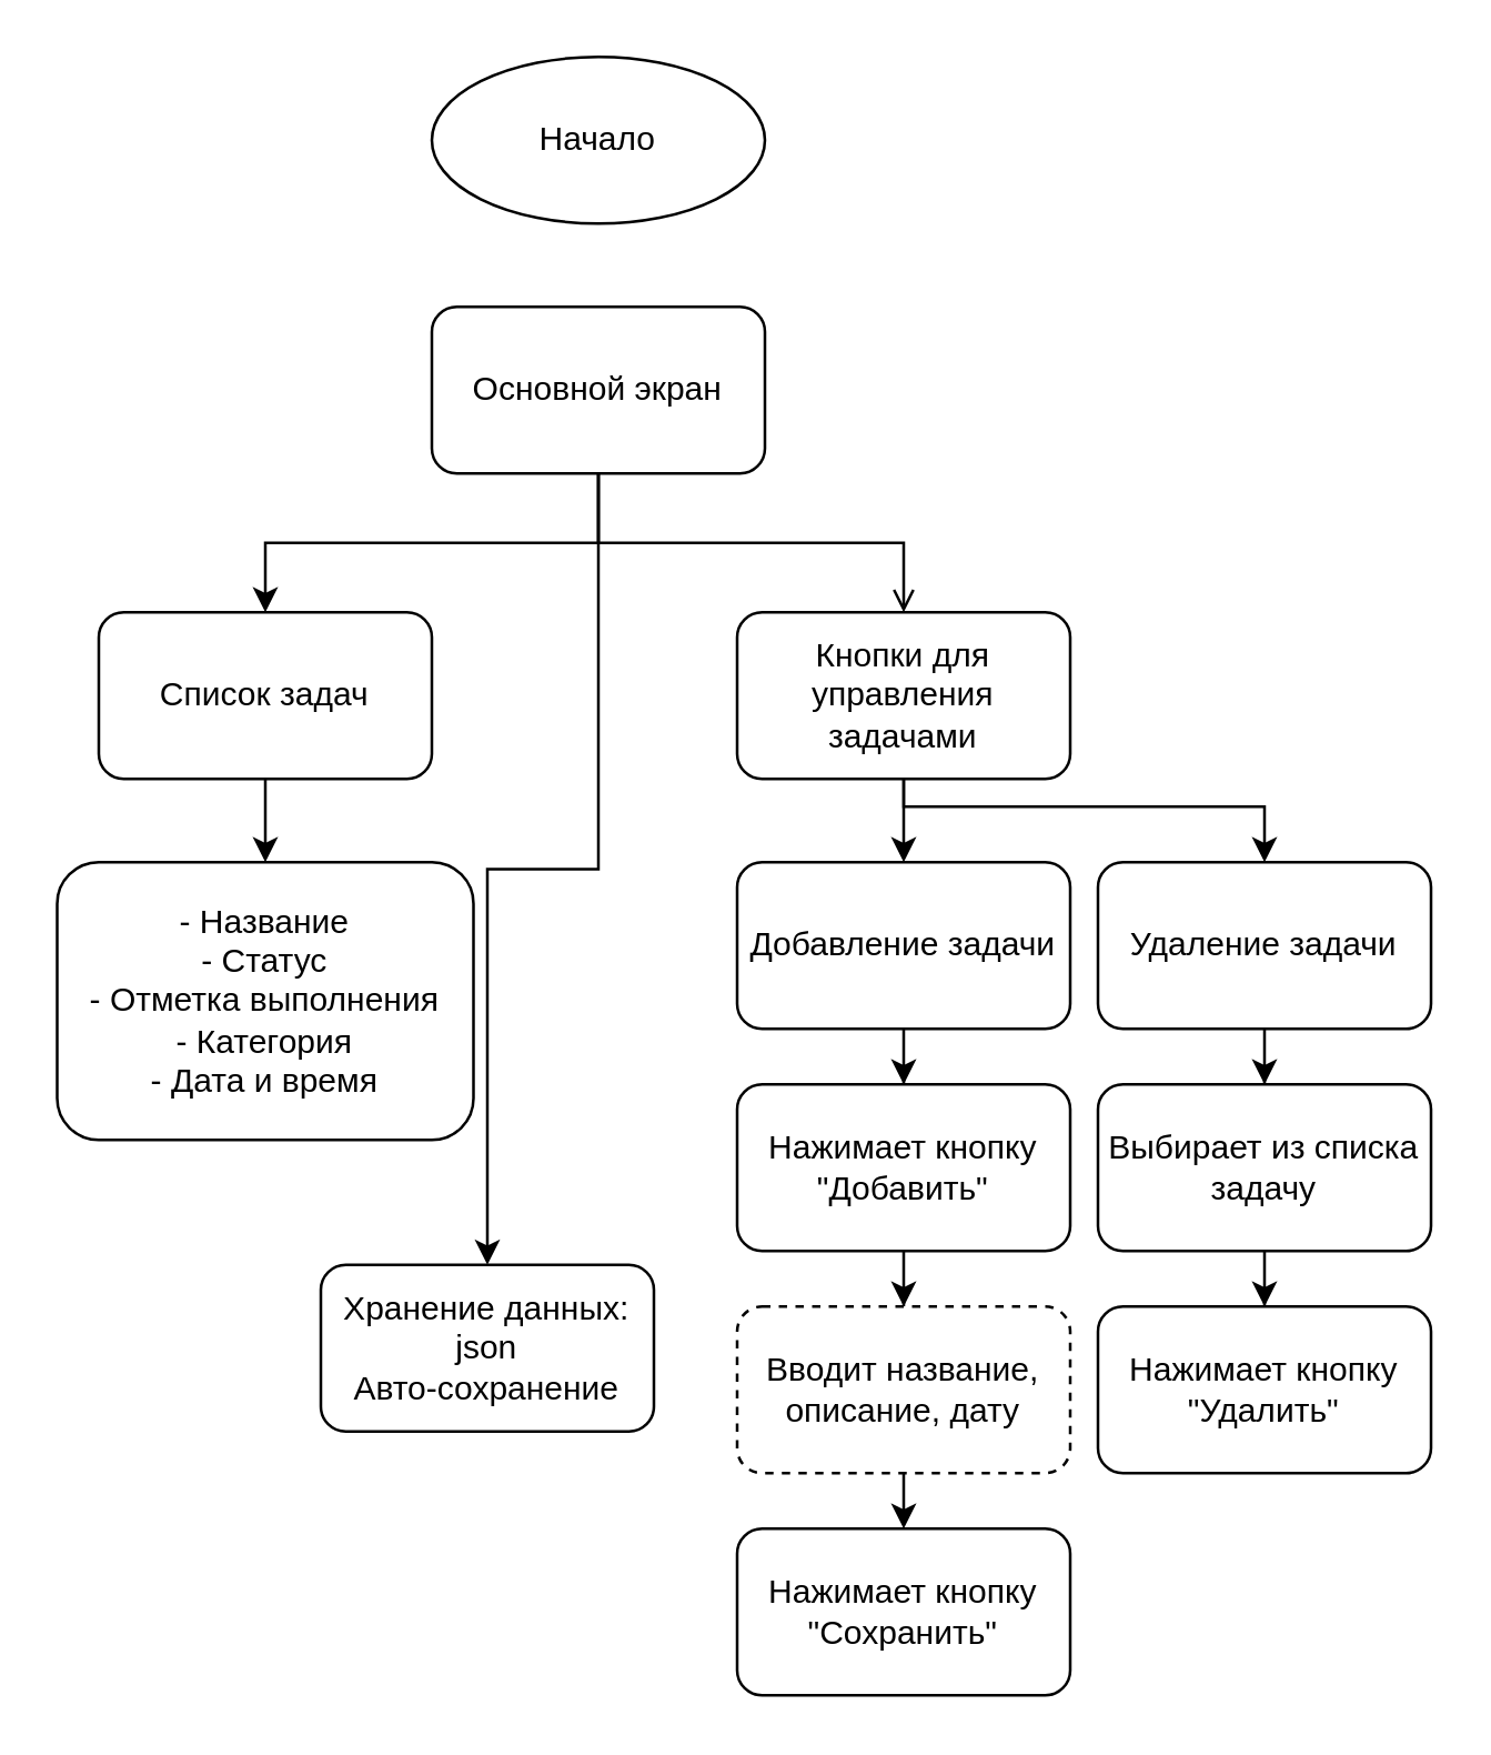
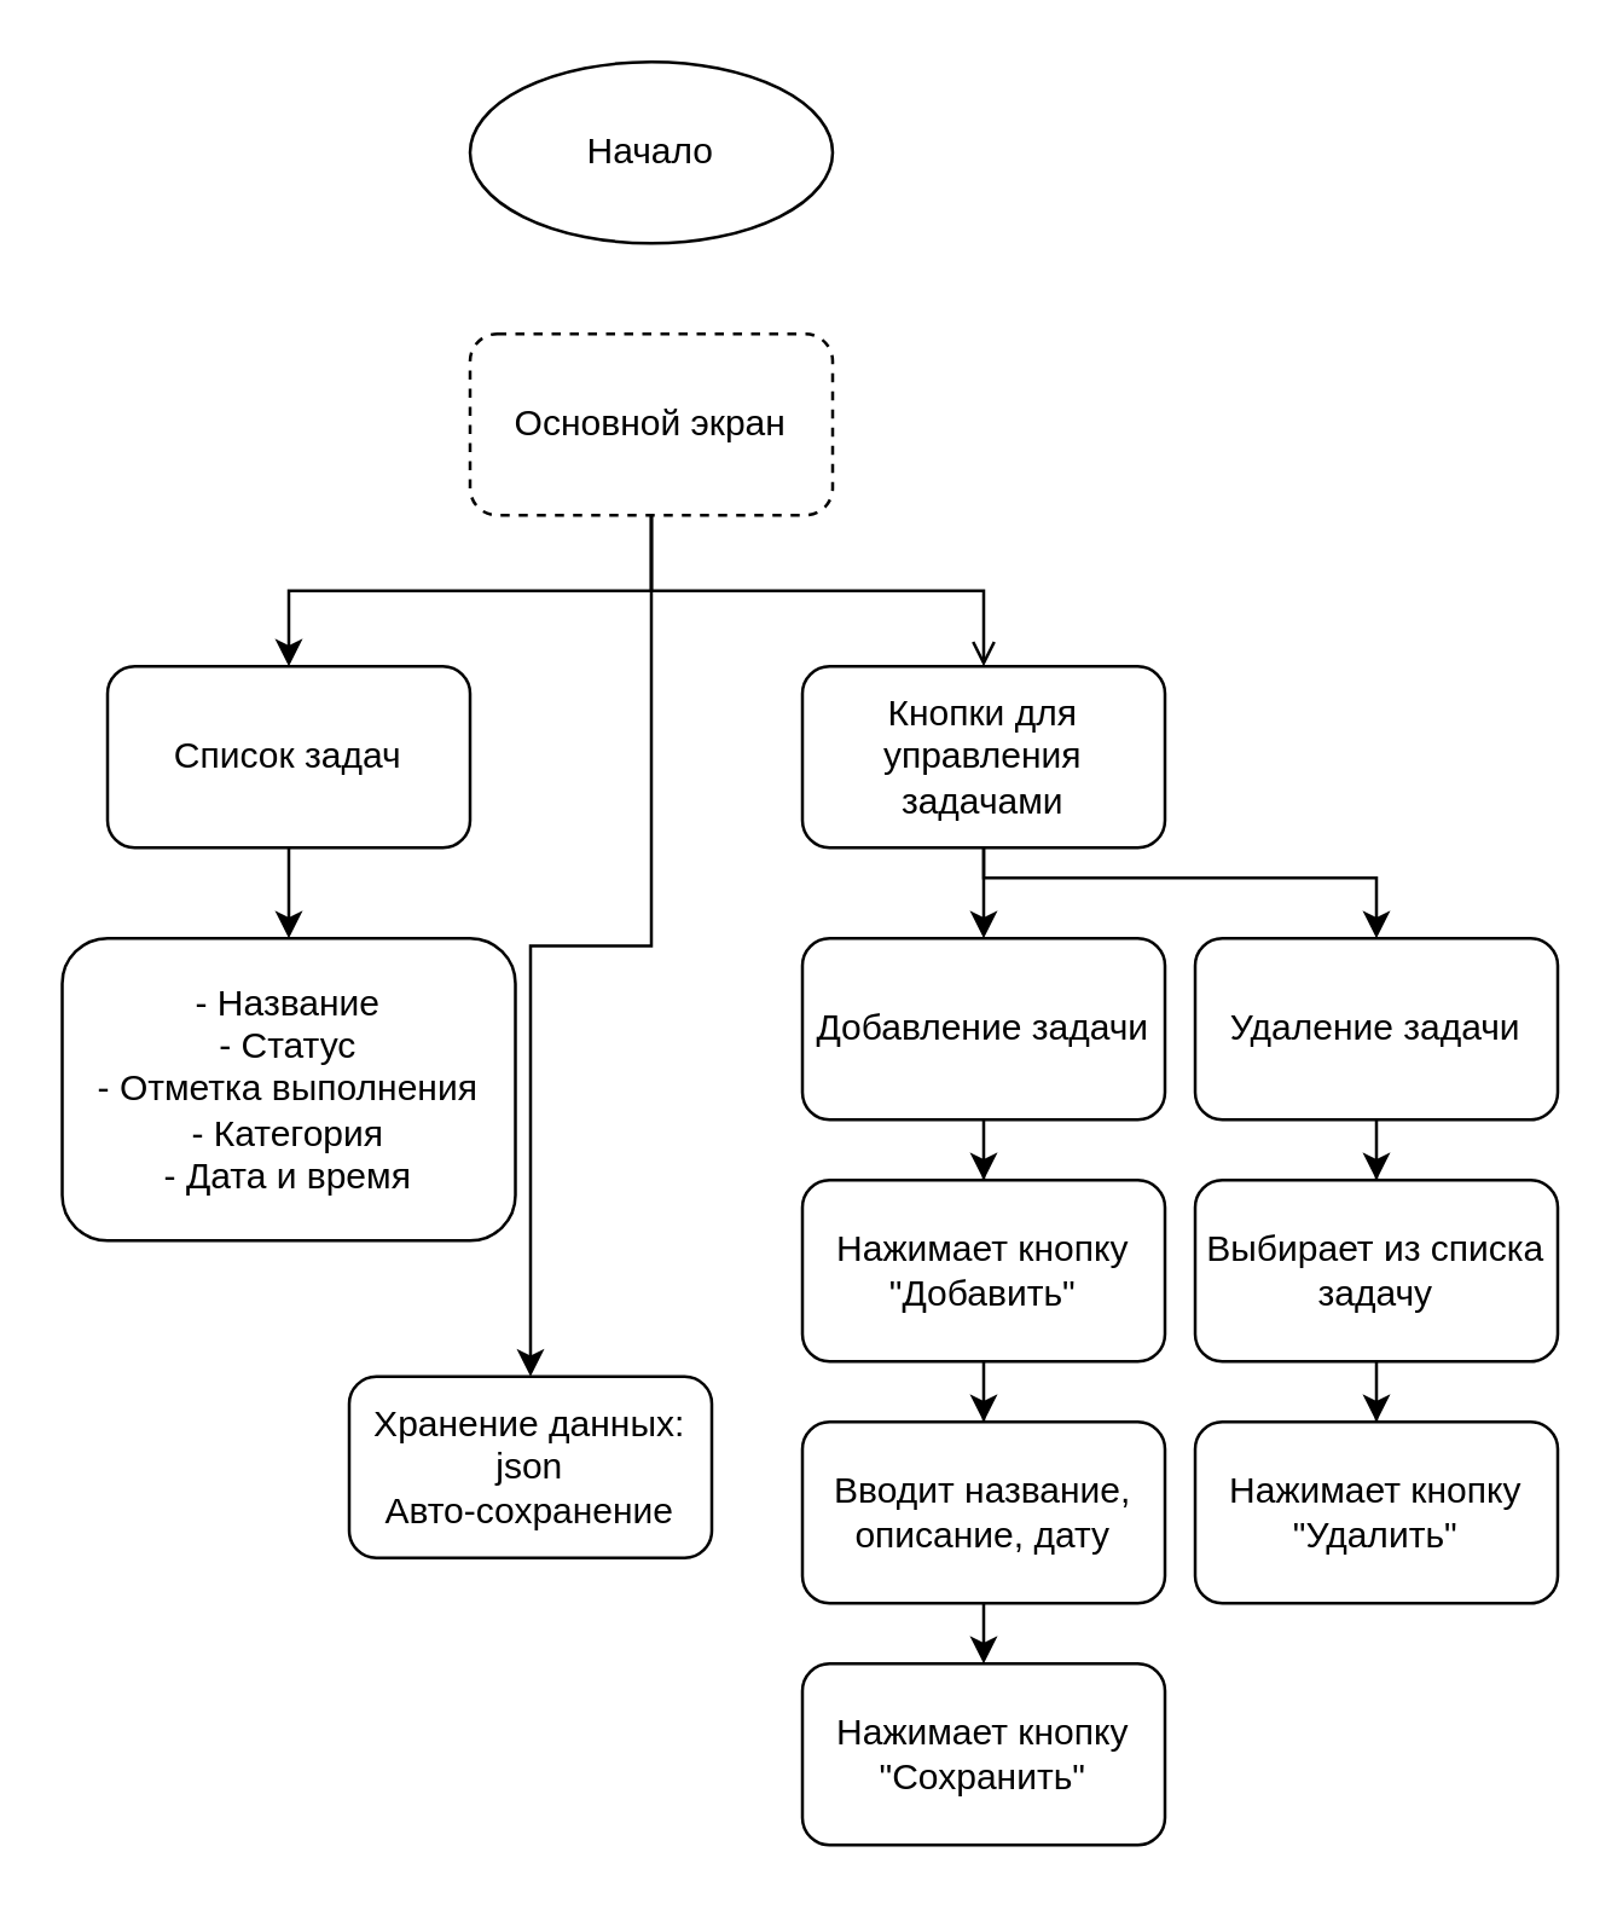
  <mxCell id="0" />
  <mxCell id="1" parent="0" />
  <mxCell id="2" value="Начало" style="ellipse;whiteSpace=wrap;html=1;" parent="1" vertex="1"><mxGeometry x="155" y="20" width="120" height="60" as="geometry" /></mxCell>
  <mxCell id="3" style="edgeStyle=orthogonalEdgeStyle;rounded=0;orthogonalLoop=1;jettySize=auto;html=1;entryX=0.5;entryY=0;entryDx=0;entryDy=0;" parent="1" source="6" target="8" edge="1"><mxGeometry relative="1" as="geometry" /></mxCell>
  <mxCell id="4" style="edgeStyle=orthogonalEdgeStyle;rounded=0;orthogonalLoop=1;jettySize=auto;html=1;entryX=0.5;entryY=0;entryDx=0;entryDy=0;endArrow=open;" parent="1" source="6" target="11" edge="1"><mxGeometry relative="1" as="geometry" /></mxCell>
  <mxCell id="5" style="edgeStyle=orthogonalEdgeStyle;rounded=0;orthogonalLoop=1;jettySize=auto;html=1;entryX=0.5;entryY=0;entryDx=0;entryDy=0;" parent="1" source="6" target="13" edge="1"><mxGeometry relative="1" as="geometry" /></mxCell>
- <mxCell id="6" value="Основной экран" style="rounded=1;whiteSpace=wrap;html=1;" parent="1" vertex="1"><mxGeometry x="155" y="110" width="120" height="60" as="geometry" /></mxCell>
+ <mxCell id="6" value="Основной экран" style="rounded=1;whiteSpace=wrap;html=1;dashed=1;" parent="1" vertex="1"><mxGeometry x="155" y="110" width="120" height="60" as="geometry" /></mxCell>
  <mxCell id="7" style="edgeStyle=orthogonalEdgeStyle;rounded=0;orthogonalLoop=1;jettySize=auto;html=1;entryX=0.5;entryY=0;entryDx=0;entryDy=0;" parent="1" source="8" target="12" edge="1"><mxGeometry relative="1" as="geometry" /></mxCell>
  <mxCell id="8" value="Список задач" style="rounded=1;whiteSpace=wrap;html=1;" parent="1" vertex="1"><mxGeometry x="35" y="220" width="120" height="60" as="geometry" /></mxCell>
  <mxCell id="9" style="edgeStyle=orthogonalEdgeStyle;rounded=0;orthogonalLoop=1;jettySize=auto;html=1;entryX=0.5;entryY=0;entryDx=0;entryDy=0;" parent="1" source="11" target="15" edge="1"><mxGeometry relative="1" as="geometry" /></mxCell>
  <mxCell id="10" style="edgeStyle=orthogonalEdgeStyle;rounded=0;orthogonalLoop=1;jettySize=auto;html=1;entryX=0.5;entryY=0;entryDx=0;entryDy=0;" parent="1" source="11" target="17" edge="1"><mxGeometry relative="1" as="geometry"><Array as="points"><mxPoint x="325" y="290" /><mxPoint x="455" y="290" /></Array></mxGeometry></mxCell>
  <mxCell id="11" value="Кнопки для управления задачами" style="rounded=1;whiteSpace=wrap;html=1;" parent="1" vertex="1"><mxGeometry x="265" y="220" width="120" height="60" as="geometry" /></mxCell>
  <mxCell id="12" value="- Название&lt;div&gt;- Статус&lt;/div&gt;&lt;div&gt;- Отметка выполнения&lt;/div&gt;&lt;div&gt;- Категория&lt;/div&gt;&lt;div&gt;- Дата и время&lt;/div&gt;" style="rounded=1;whiteSpace=wrap;html=1;" parent="1" vertex="1"><mxGeometry x="20" y="310" width="150" height="100" as="geometry" /></mxCell>
  <mxCell id="13" value="Хранение данных:&lt;div&gt;json&lt;/div&gt;&lt;div&gt;Авто-сохранение&lt;/div&gt;" style="rounded=1;whiteSpace=wrap;html=1;" parent="1" vertex="1"><mxGeometry x="115" y="455" width="120" height="60" as="geometry" /></mxCell>
  <mxCell id="14" style="edgeStyle=orthogonalEdgeStyle;rounded=0;orthogonalLoop=1;jettySize=auto;html=1;entryX=0.5;entryY=0;entryDx=0;entryDy=0;" parent="1" source="15" target="22" edge="1"><mxGeometry relative="1" as="geometry" /></mxCell>
  <mxCell id="15" value="Добавление задачи" style="rounded=1;whiteSpace=wrap;html=1;" parent="1" vertex="1"><mxGeometry x="265" y="310" width="120" height="60" as="geometry" /></mxCell>
  <mxCell id="16" style="edgeStyle=orthogonalEdgeStyle;rounded=0;orthogonalLoop=1;jettySize=auto;html=1;entryX=0.5;entryY=0;entryDx=0;entryDy=0;" parent="1" source="17" target="19" edge="1"><mxGeometry relative="1" as="geometry" /></mxCell>
  <mxCell id="17" value="Удаление задачи" style="rounded=1;whiteSpace=wrap;html=1;" parent="1" vertex="1"><mxGeometry x="395" y="310" width="120" height="60" as="geometry" /></mxCell>
  <mxCell id="18" style="edgeStyle=orthogonalEdgeStyle;rounded=0;orthogonalLoop=1;jettySize=auto;html=1;entryX=0.5;entryY=0;entryDx=0;entryDy=0;" parent="1" source="19" target="20" edge="1"><mxGeometry relative="1" as="geometry" /></mxCell>
  <mxCell id="19" value="Выбирает из списка задачу" style="rounded=1;whiteSpace=wrap;html=1;" parent="1" vertex="1"><mxGeometry x="395" y="390" width="120" height="60" as="geometry" /></mxCell>
  <mxCell id="20" value="Нажимает кнопку &quot;Удалить&quot;" style="rounded=1;whiteSpace=wrap;html=1;" parent="1" vertex="1"><mxGeometry x="395" y="470" width="120" height="60" as="geometry" /></mxCell>
  <mxCell id="21" style="edgeStyle=orthogonalEdgeStyle;rounded=0;orthogonalLoop=1;jettySize=auto;html=1;entryX=0.5;entryY=0;entryDx=0;entryDy=0;" parent="1" source="22" target="24" edge="1"><mxGeometry relative="1" as="geometry" /></mxCell>
  <mxCell id="22" value="Нажимает кнопку &quot;Добавить&quot;" style="rounded=1;whiteSpace=wrap;html=1;" parent="1" vertex="1"><mxGeometry x="265" y="390" width="120" height="60" as="geometry" /></mxCell>
  <mxCell id="23" style="edgeStyle=orthogonalEdgeStyle;rounded=0;orthogonalLoop=1;jettySize=auto;html=1;" parent="1" source="24" edge="1"><mxGeometry relative="1" as="geometry"><mxPoint x="325" y="550" as="targetPoint" /></mxGeometry></mxCell>
- <mxCell id="24" value="Вводит название, описание, дату" style="rounded=1;whiteSpace=wrap;html=1;dashed=1;" parent="1" vertex="1"><mxGeometry x="265" y="470" width="120" height="60" as="geometry" /></mxCell>
+ <mxCell id="24" value="Вводит название, описание, дату" style="rounded=1;whiteSpace=wrap;html=1;" parent="1" vertex="1"><mxGeometry x="265" y="470" width="120" height="60" as="geometry" /></mxCell>
  <mxCell id="25" value="Нажимает кнопку &quot;Сохранить&quot;" style="rounded=1;whiteSpace=wrap;html=1;" parent="1" vertex="1"><mxGeometry x="265" y="550" width="120" height="60" as="geometry" /></mxCell>
